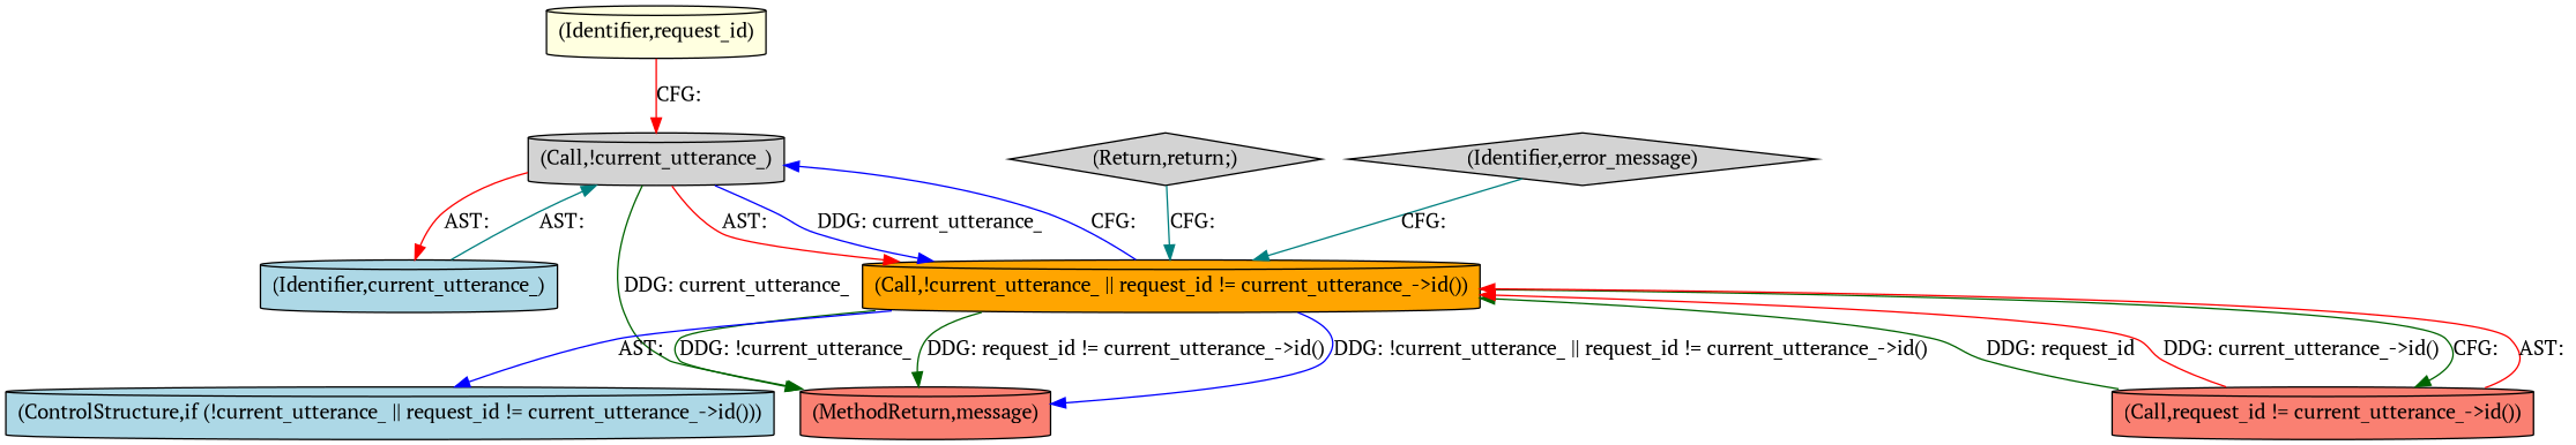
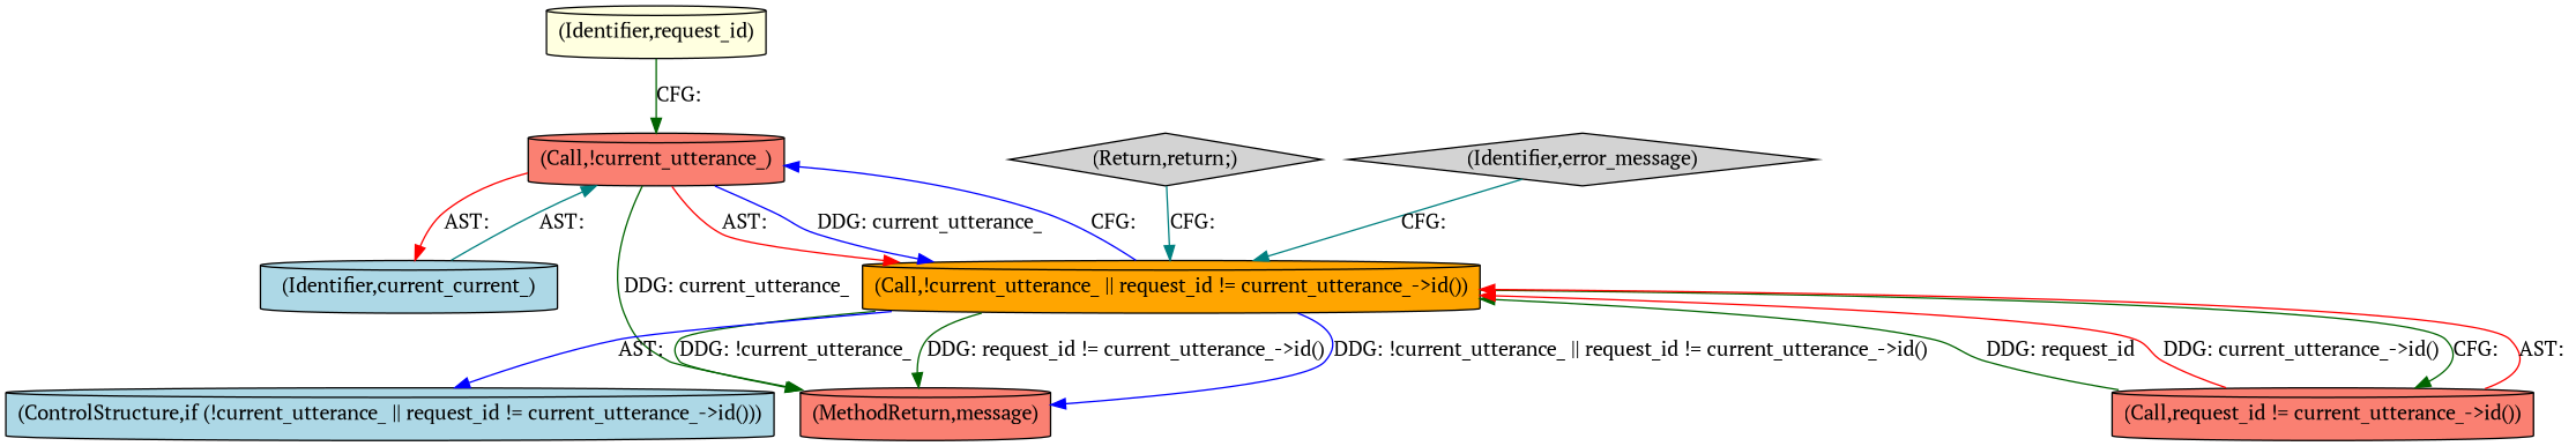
  digraph {
    fontname="PT Serif"
    node [fillcolor=salmon fontname="PT Serif" shape=cylinder style=filled]
    edge [color=red fontname="PT Serif"]
-   n1 [fillcolor=lightgrey label="(Call,!current_utterance_)"]
+   n1 [label="(Call,!current_utterance_)"]
    n2 [fillcolor=orange label="(Call,!current_utterance_ || request_id != current_utterance_->id())"]
-   n3 [fillcolor=lightblue label="(Identifier,current_utterance_)"]
+   n3 [fillcolor=lightblue label="(Identifier,current_current_)"]
    n4 [label="(MethodReturn,message)"]
    n5 [fillcolor=lightblue label="(ControlStructure,if (!current_utterance_ || request_id != current_utterance_->id()))"]
    n6 [label="(Call,request_id != current_utterance_->id())"]
    n7 [fillcolor=lightgrey label="(Return,return;)" shape=diamond]
    n8 [fillcolor=lightgrey label="(Identifier,error_message)" shape=diamond]
    n9 [fillcolor=lightyellow label="(Identifier,request_id)"]
    n1 -> n2 [label="AST: "]
    n1 -> n2 [color=blue label="DDG: current_utterance_"]
    n1 -> n3 [label="AST: "]
    n1 -> n4 [color=darkgreen label="DDG: current_utterance_"]
    n2 -> n1 [color=blue label="CFG: "]
    n2 -> n4 [color=darkgreen label="DDG: request_id != current_utterance_->id()"]
    n2 -> n4 [color=blue label="DDG: !current_utterance_ || request_id != current_utterance_->id()"]
    n2 -> n4 [color=darkgreen label="DDG: !current_utterance_"]
    n2 -> n5 [color=blue label="AST: "]
    n2 -> n6 [color=darkgreen label="CFG: "]
    n3 -> n1 [color=teal label="AST: "]
    n6 -> n2 [label="AST: "]
    n6 -> n2 [color=darkgreen label="DDG: request_id"]
    n6 -> n2 [label="DDG: current_utterance_->id()"]
    n7 -> n2 [color=teal label="CFG: "]
    n8 -> n2 [color=teal label="CFG: "]
-   n9 -> n1 [label="CFG: "]
+   n9 -> n1 [color=darkgreen label="CFG: "]
  }
